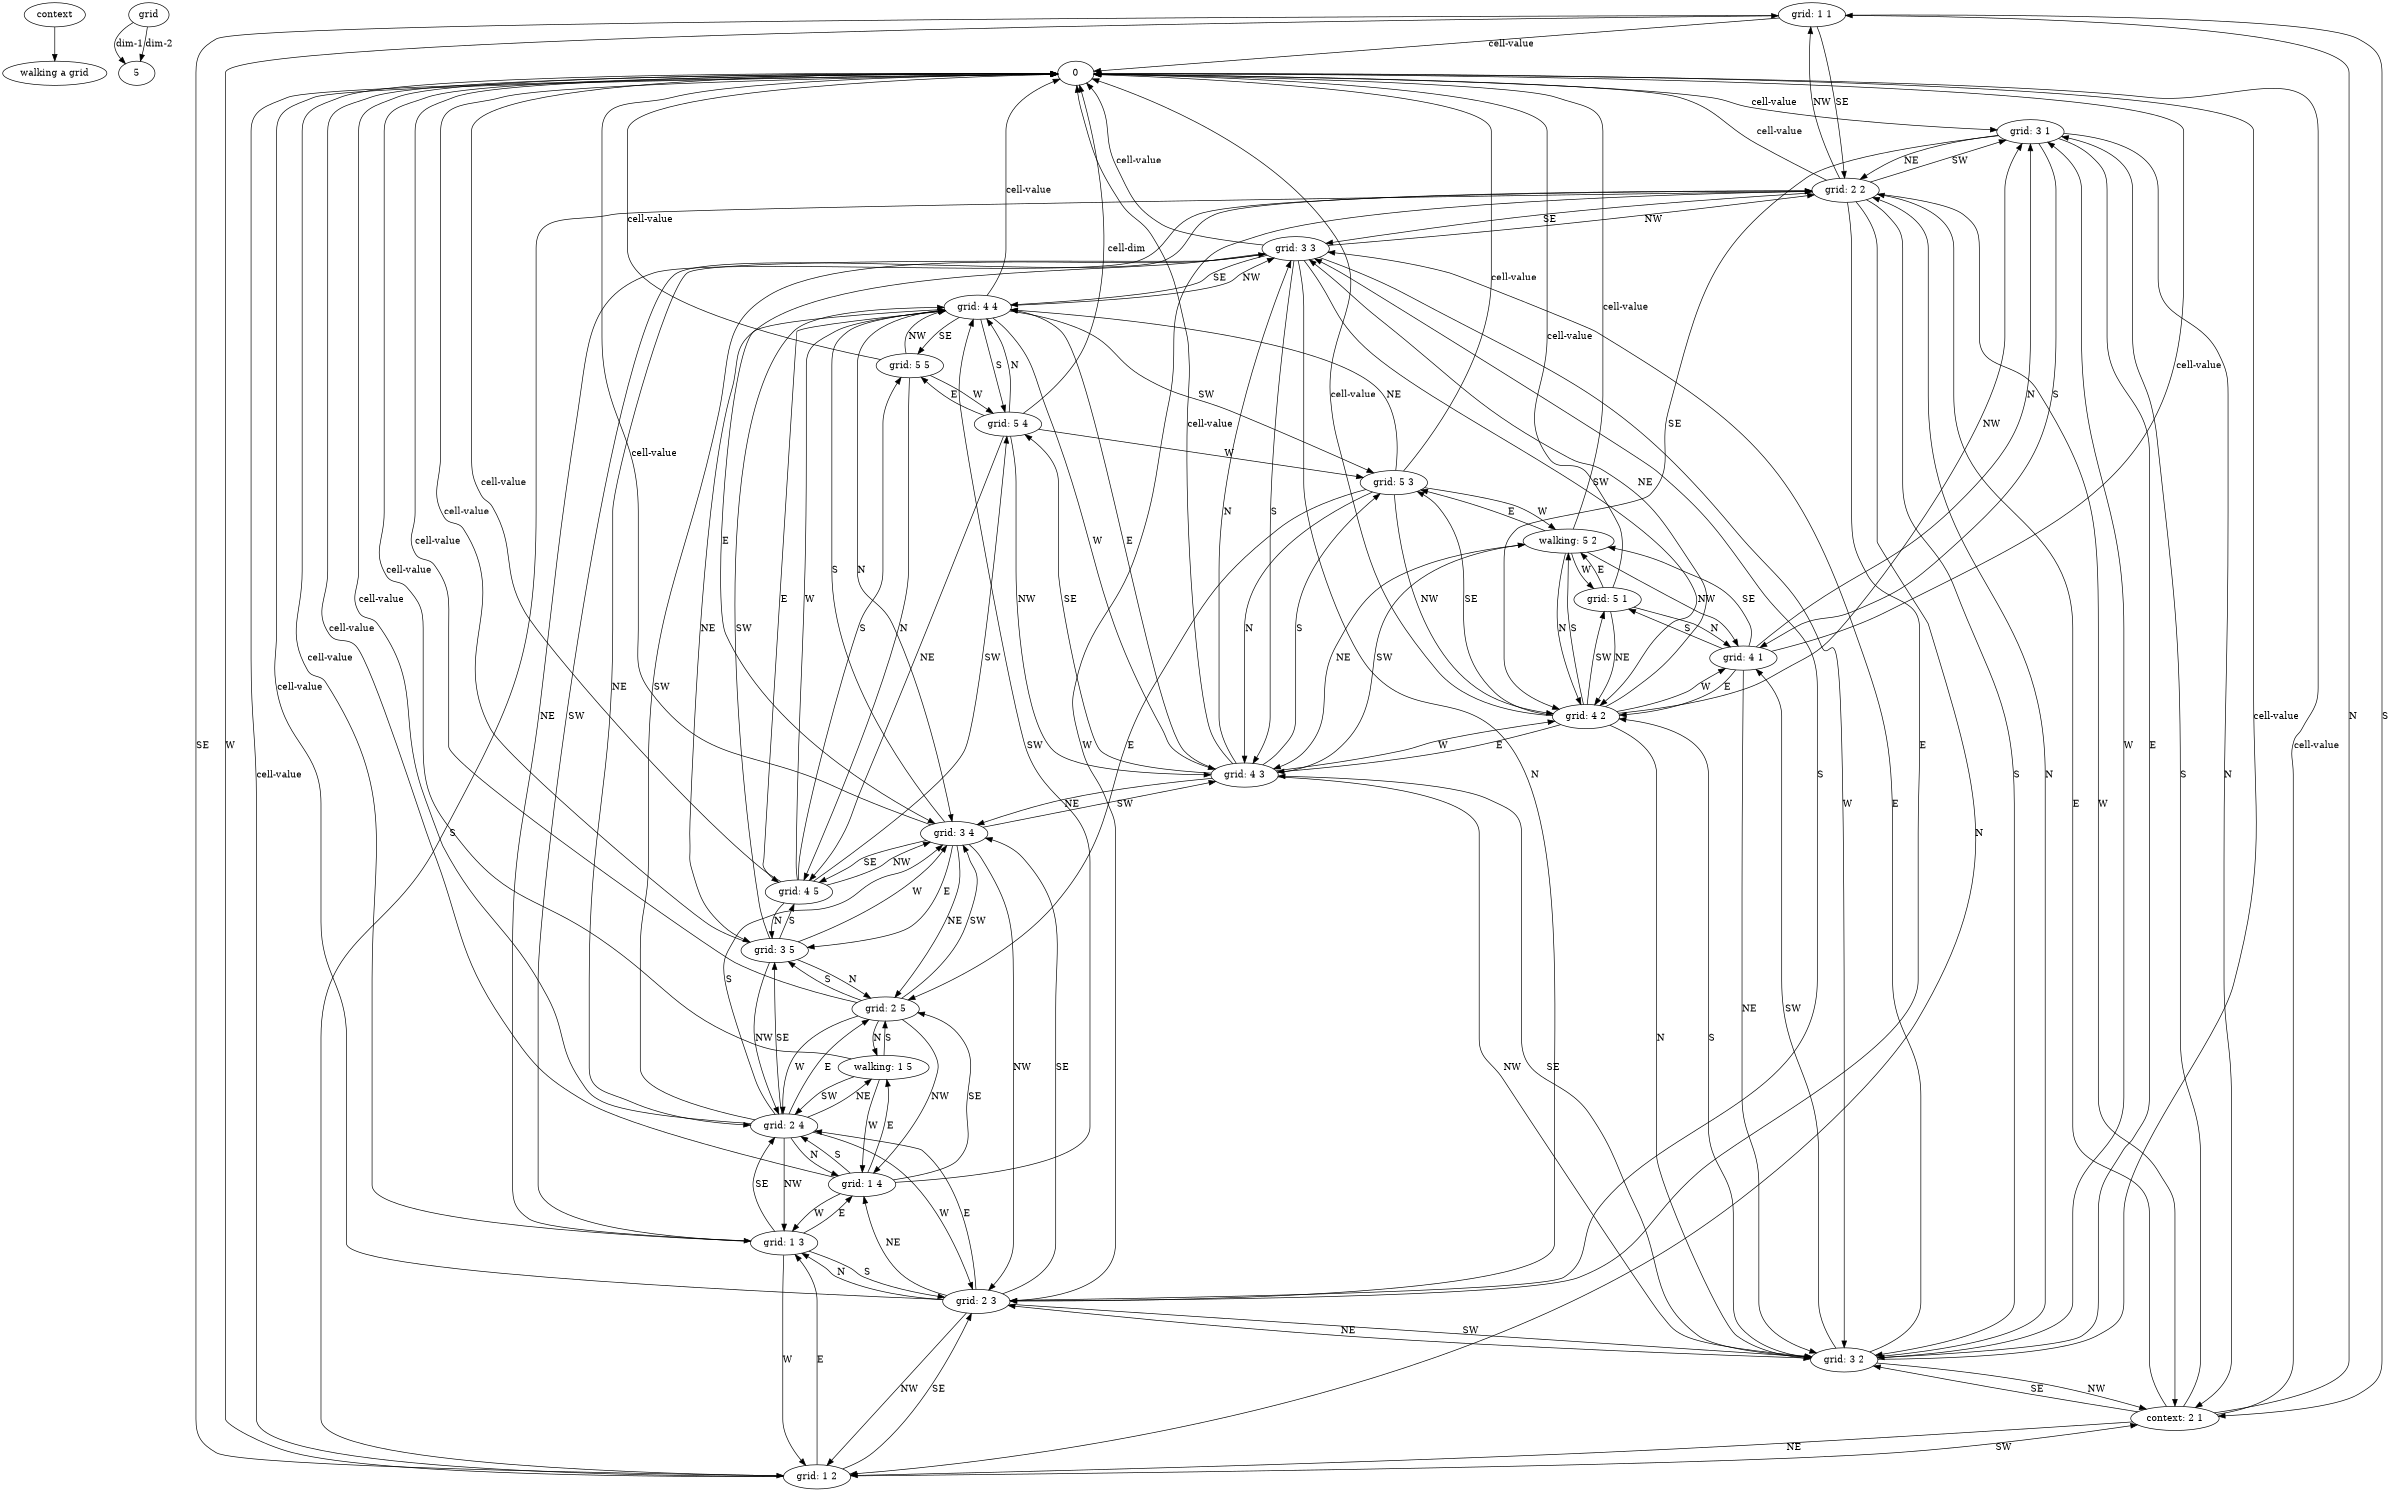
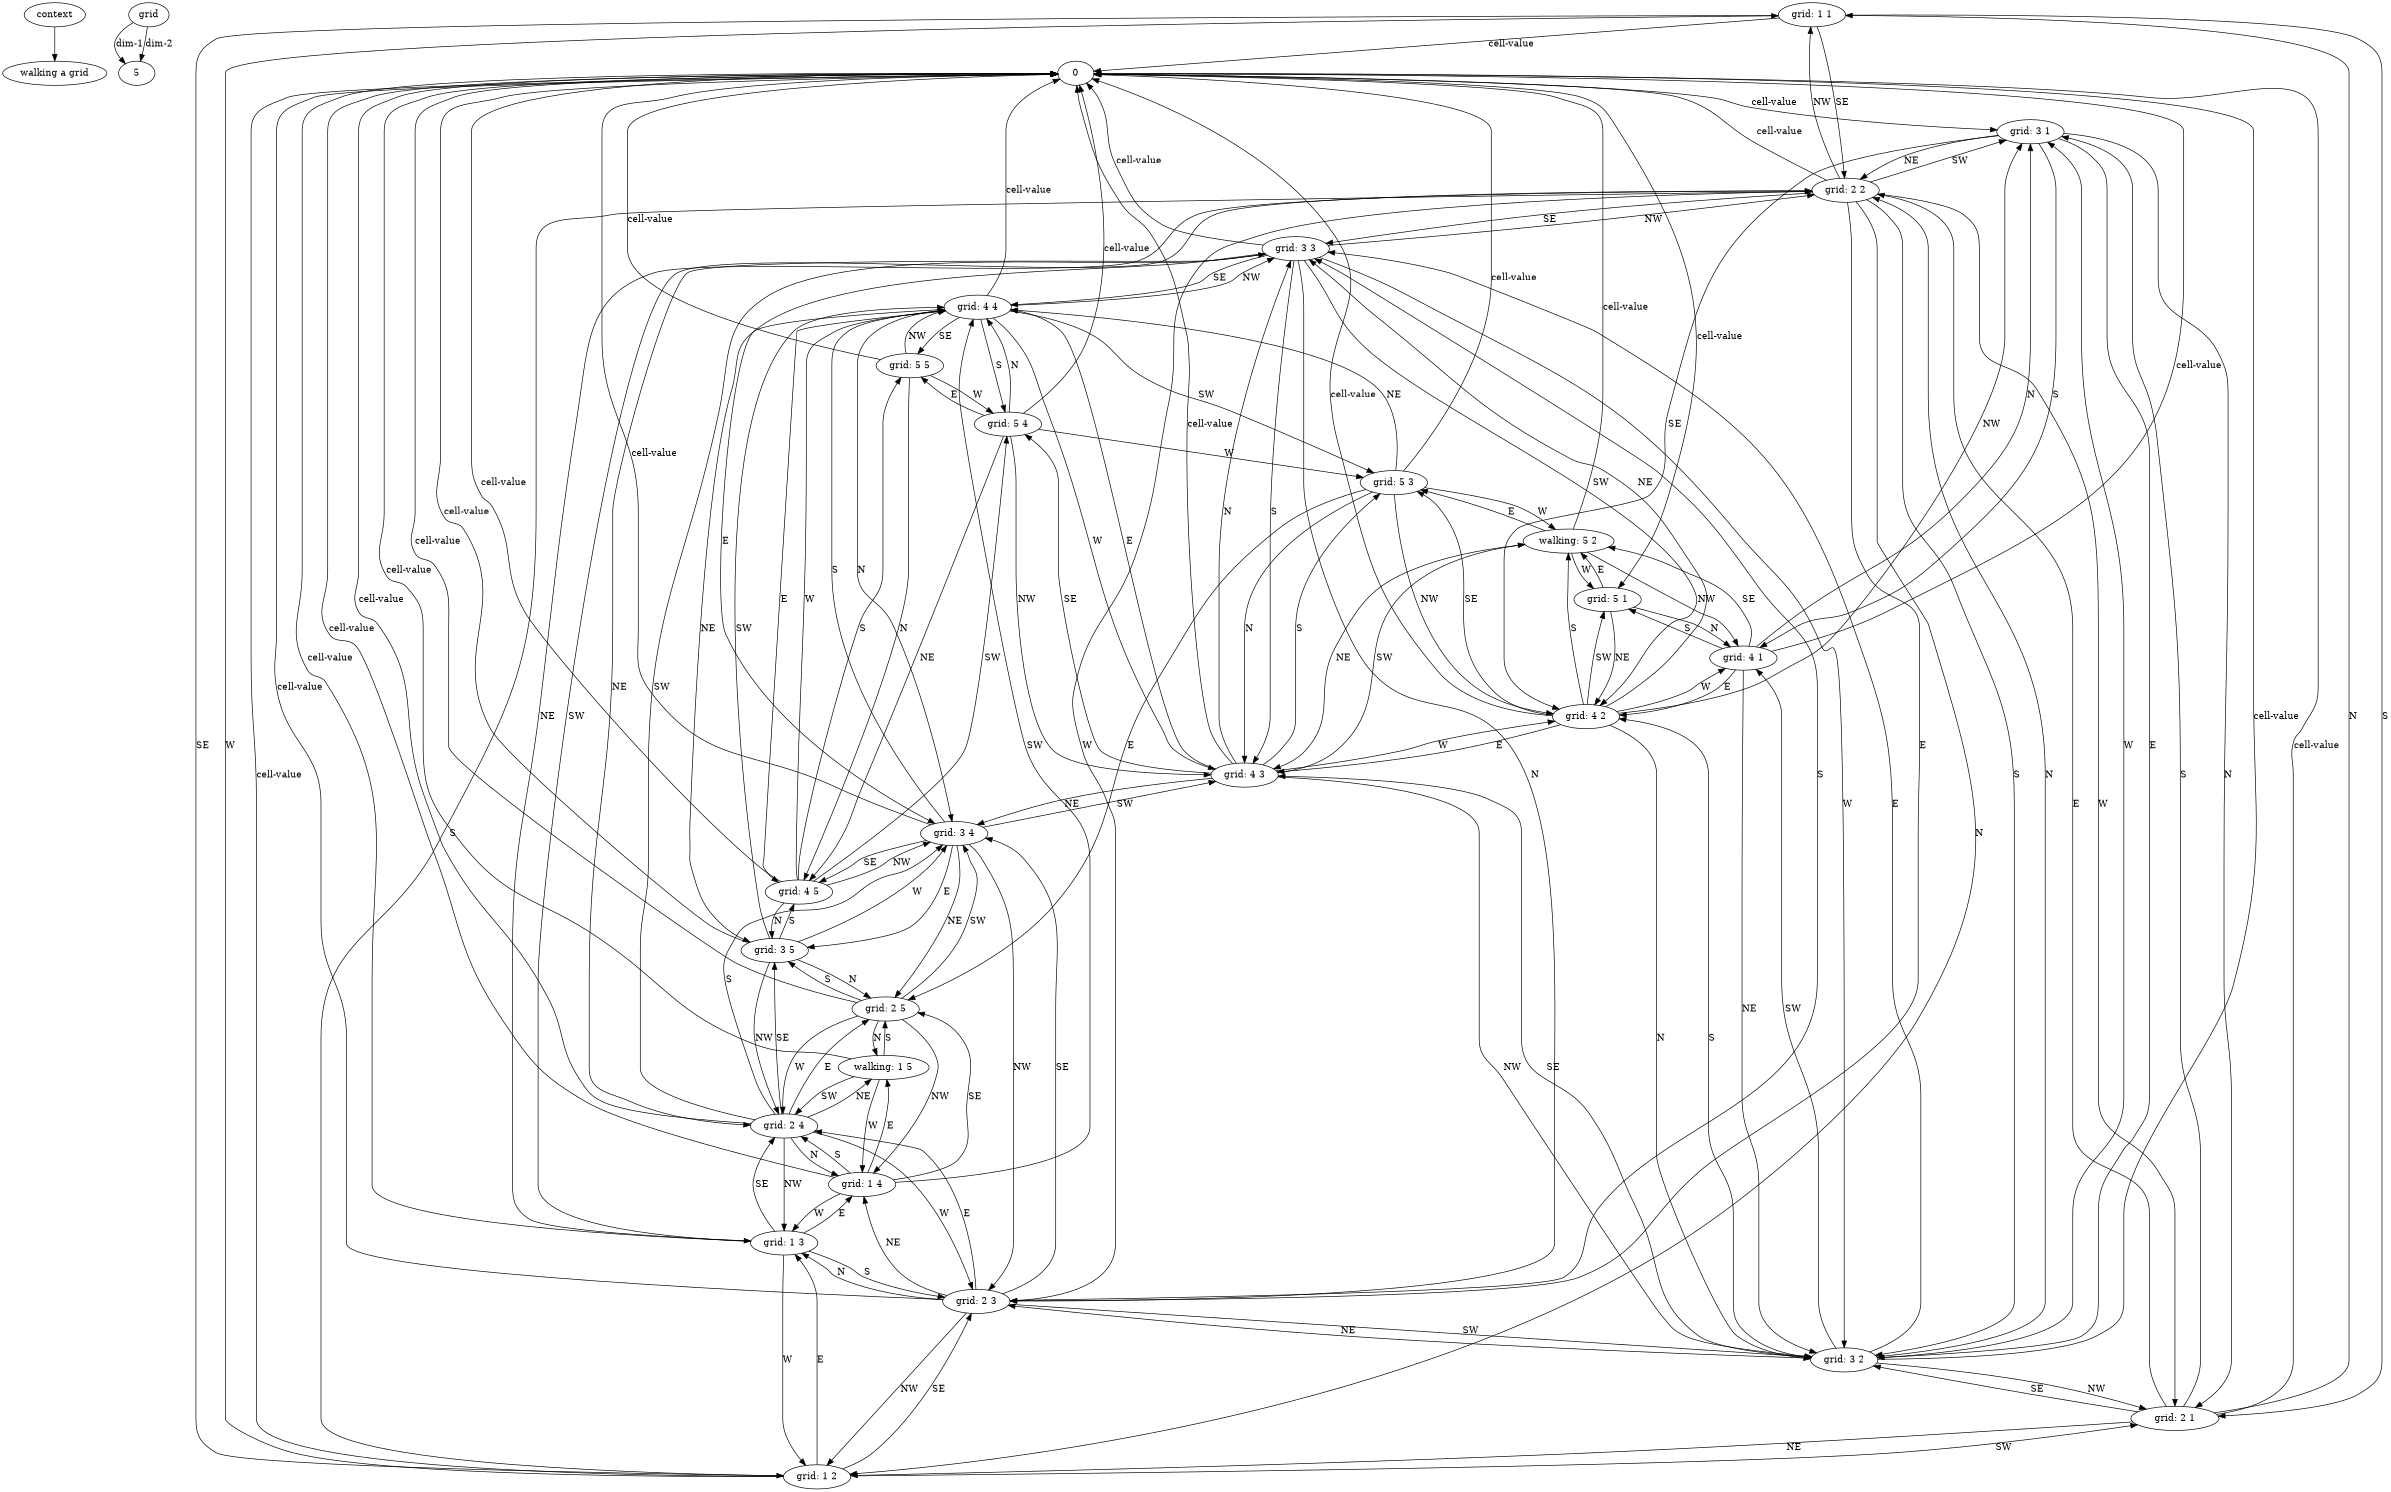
  digraph {
    edge [arrowhead=normal]
    context
    "walking a grid"
    grid
    5
    "grid: 1 1"
    0
    "grid: 1 2"
    "grid: 2 2"
-   "grid: 2 1" [label="context: 2 1"]
+   "grid: 2 1"
    "grid: 3 1"
    "grid: 1 3"
    "grid: 2 3"
    "grid: 3 2"
    "grid: 3 3"
    "grid: 1 4"
    "grid: 2 4"
    "grid: 3 4"
    "grid: 4 2"
    "grid: 4 1"
    "grid: 4 3"
    "grid: 4 4"
    n22 [label="walking: 1 5"]
    "grid: 2 5"
    "grid: 3 5"
    "grid: 4 5"
    n26 [label="walking: 5 2"]
    "grid: 5 1"
    "grid: 5 3"
    "grid: 5 4"
    "grid: 5 5"
    context -> "walking a grid" [arrowhead=""]
    grid -> 5 [label="dim-1"]
    grid -> 5 [label="dim-2"]
    "grid: 1 1" -> 0 [label="cell-value"]
    "grid: 1 1" -> "grid: 1 2" [label=SE]
    "grid: 1 1" -> "grid: 2 2" [label=SE]
    "grid: 1 1" -> "grid: 2 1" [label=S]
    0 -> "grid: 3 1" [label="cell-value"]
    "grid: 1 2" -> "grid: 1 1" [label=W]
    "grid: 1 2" -> 0 [label="cell-value"]
    "grid: 1 2" -> "grid: 2 2" [label=S]
    "grid: 1 2" -> "grid: 2 1" [label=SW]
    "grid: 1 2" -> "grid: 1 3" [label=E]
    "grid: 1 2" -> "grid: 2 3" [label=SE]
    "grid: 2 2" -> "grid: 1 1" [label=NW]
    "grid: 2 2" -> 0 [label="cell-value"]
    "grid: 2 2" -> "grid: 1 2" [label=N]
    "grid: 2 2" -> "grid: 2 1" [label=W]
    "grid: 2 2" -> "grid: 3 1" [label=SW]
    "grid: 2 2" -> "grid: 1 3" [label=NE]
    "grid: 2 2" -> "grid: 2 3" [label=E]
    "grid: 2 2" -> "grid: 3 2" [label=S]
    "grid: 2 2" -> "grid: 3 3" [label=SE]
    "grid: 2 1" -> "grid: 1 1" [label=N]
    "grid: 2 1" -> 0 [label="cell-value"]
    "grid: 2 1" -> "grid: 1 2" [label=NE]
    "grid: 2 1" -> "grid: 2 2" [label=E]
    "grid: 2 1" -> "grid: 3 1" [label=S]
    "grid: 2 1" -> "grid: 3 2" [label=SE]
    "grid: 3 1" -> "grid: 2 2" [label=NE]
    "grid: 3 1" -> "grid: 2 1" [label=N]
    "grid: 3 1" -> "grid: 3 2" [label=E]
    "grid: 3 1" -> "grid: 4 2" [label=SE]
    "grid: 3 1" -> "grid: 4 1" [label=S]
    "grid: 1 3" -> 0 [label="cell-value"]
    "grid: 1 3" -> "grid: 1 2" [label=W]
    "grid: 1 3" -> "grid: 2 2" [label=SW]
    "grid: 1 3" -> "grid: 2 3" [label=S]
    "grid: 1 3" -> "grid: 1 4" [label=E]
    "grid: 1 3" -> "grid: 2 4" [label=SE]
    "grid: 2 3" -> 0 [label="cell-value"]
    "grid: 2 3" -> "grid: 1 2" [label=NW]
    "grid: 2 3" -> "grid: 2 2" [label=W]
    "grid: 2 3" -> "grid: 1 3" [label=N]
    "grid: 2 3" -> "grid: 3 2" [label=SW]
    "grid: 2 3" -> "grid: 3 3" [label=S]
    "grid: 2 3" -> "grid: 1 4" [label=NE]
    "grid: 2 3" -> "grid: 2 4" [label=E]
    "grid: 2 3" -> "grid: 3 4" [label=SE]
    "grid: 3 2" -> 0 [label="cell-value"]
    "grid: 3 2" -> "grid: 2 2" [label=N]
    "grid: 3 2" -> "grid: 2 1" [label=NW]
    "grid: 3 2" -> "grid: 3 1" [label=W]
    "grid: 3 2" -> "grid: 2 3" [label=NE]
    "grid: 3 2" -> "grid: 3 3" [label=E]
    "grid: 3 2" -> "grid: 4 2" [label=S]
    "grid: 3 2" -> "grid: 4 1" [label=SW]
    "grid: 3 2" -> "grid: 4 3" [label=SE]
    "grid: 3 3" -> 0 [label="cell-value"]
    "grid: 3 3" -> "grid: 2 2" [label=NW]
    "grid: 3 3" -> "grid: 2 3" [label=N]
    "grid: 3 3" -> "grid: 3 2" [label=W]
    "grid: 3 3" -> "grid: 2 4" [label=NE]
    "grid: 3 3" -> "grid: 3 4" [label=E]
    "grid: 3 3" -> "grid: 4 2" [label=SW]
    "grid: 3 3" -> "grid: 4 3" [label=S]
    "grid: 3 3" -> "grid: 4 4" [label=SE]
    "grid: 1 4" -> 0 [label="cell-value"]
    "grid: 1 4" -> "grid: 1 3" [label=W]
    "grid: 1 4" -> "grid: 2 4" [label=S]
    "grid: 1 4" -> "grid: 4 4" [label=SW]
    "grid: 1 4" -> n22 [label=E]
    "grid: 1 4" -> "grid: 2 5" [label=SE]
    "grid: 2 4" -> 0 [label="cell-value"]
    "grid: 2 4" -> "grid: 1 3" [label=NW]
    "grid: 2 4" -> "grid: 2 3" [label=W]
    "grid: 2 4" -> "grid: 3 3" [label=SW]
    "grid: 2 4" -> "grid: 1 4" [label=N]
    "grid: 2 4" -> "grid: 3 4" [label=S]
    "grid: 2 4" -> n22 [label=NE]
    "grid: 2 4" -> "grid: 2 5" [label=E]
    "grid: 2 4" -> "grid: 3 5" [label=SE]
    "grid: 3 4" -> 0 [label="cell-value"]
    "grid: 3 4" -> "grid: 2 3" [label=NW]
    "grid: 3 4" -> "grid: 4 3" [label=SW]
    "grid: 3 4" -> "grid: 4 4" [label=S]
    "grid: 3 4" -> "grid: 2 5" [label=NE]
    "grid: 3 4" -> "grid: 3 5" [label=E]
    "grid: 3 4" -> "grid: 4 5" [label=SE]
    "grid: 4 2" -> 0 [label="cell-value"]
    "grid: 4 2" -> "grid: 3 1" [label=NW]
    "grid: 4 2" -> "grid: 3 2" [label=N]
    "grid: 4 2" -> "grid: 3 3" [label=NE]
    "grid: 4 2" -> "grid: 4 1" [label=W]
    "grid: 4 2" -> "grid: 4 3" [label=E]
    "grid: 4 2" -> n26 [label=S]
    "grid: 4 2" -> "grid: 5 1" [label=SW]
    "grid: 4 2" -> "grid: 5 3" [label=SE]
    "grid: 4 1" -> 0 [label="cell-value"]
    "grid: 4 1" -> "grid: 3 1" [label=N]
    "grid: 4 1" -> "grid: 3 2" [label=NE]
    "grid: 4 1" -> "grid: 4 2" [label=E]
    "grid: 4 1" -> n26 [label=SE]
    "grid: 4 1" -> "grid: 5 1" [label=S]
    "grid: 4 3" -> 0 [label="cell-value"]
    "grid: 4 3" -> "grid: 3 2" [label=NW]
    "grid: 4 3" -> "grid: 3 3" [label=N]
    "grid: 4 3" -> "grid: 3 4" [label=NE]
    "grid: 4 3" -> "grid: 4 2" [label=W]
    "grid: 4 3" -> "grid: 4 4" [label=E]
    "grid: 4 3" -> n26 [label=SW]
    "grid: 4 3" -> "grid: 5 3" [label=S]
    "grid: 4 3" -> "grid: 5 4" [label=SE]
    "grid: 4 4" -> 0 [label="cell-value"]
    "grid: 4 4" -> "grid: 3 3" [label=NW]
    "grid: 4 4" -> "grid: 3 4" [label=N]
    "grid: 4 4" -> "grid: 4 3" [label=W]
    "grid: 4 4" -> "grid: 3 5" [label=NE]
    "grid: 4 4" -> "grid: 4 5" [label=E]
    "grid: 4 4" -> "grid: 5 3" [label=SW]
    "grid: 4 4" -> "grid: 5 4" [label=S]
    "grid: 4 4" -> "grid: 5 5" [label=SE]
    n22 -> 0 [label="cell-value"]
    n22 -> "grid: 1 4" [label=W]
    n22 -> "grid: 2 4" [label=SW]
    n22 -> "grid: 2 5" [label=S]
    "grid: 2 5" -> 0 [label="cell-value"]
    "grid: 2 5" -> "grid: 1 4" [label=NW]
    "grid: 2 5" -> "grid: 2 4" [label=W]
    "grid: 2 5" -> "grid: 3 4" [label=SW]
    "grid: 2 5" -> n22 [label=N]
    "grid: 2 5" -> "grid: 3 5" [label=S]
    "grid: 3 5" -> 0 [label="cell-value"]
    "grid: 3 5" -> "grid: 2 4" [label=NW]
    "grid: 3 5" -> "grid: 3 4" [label=W]
    "grid: 3 5" -> "grid: 4 4" [label=SW]
    "grid: 3 5" -> "grid: 2 5" [label=N]
    "grid: 3 5" -> "grid: 4 5" [label=S]
    "grid: 4 5" -> 0 [label="cell-value"]
    "grid: 4 5" -> "grid: 3 4" [label=NW]
    "grid: 4 5" -> "grid: 4 4" [label=W]
    "grid: 4 5" -> "grid: 3 5" [label=N]
    "grid: 4 5" -> "grid: 5 4" [label=SW]
    "grid: 4 5" -> "grid: 5 5" [label=S]
    n26 -> 0 [label="cell-value"]
-   n26 -> "grid: 4 2" [label=N]
    n26 -> "grid: 4 1" [label=NW]
    n26 -> "grid: 4 3" [label=NE]
    n26 -> "grid: 5 1" [label=W]
    n26 -> "grid: 5 3" [label=E]
-   "grid: 5 1" -> 0 [label="cell-value"]
+   0 -> "grid: 5 1" [label="cell-value"]
    "grid: 5 1" -> "grid: 4 2" [label=NE]
    "grid: 5 1" -> "grid: 4 1" [label=N]
    "grid: 5 1" -> n26 [label=E]
    "grid: 5 3" -> 0 [label="cell-value"]
    "grid: 5 3" -> "grid: 4 2" [label=NW]
    "grid: 5 3" -> "grid: 4 3" [label=N]
    "grid: 5 3" -> "grid: 4 4" [label=NE]
    "grid: 5 3" -> "grid: 2 5" [label=E]
    "grid: 5 3" -> n26 [label=W]
-   "grid: 5 4" -> 0 [label="cell-dim"]
+   "grid: 5 4" -> 0 [label="cell-value"]
    "grid: 5 4" -> "grid: 4 3" [label=NW]
    "grid: 5 4" -> "grid: 4 4" [label=N]
    "grid: 5 4" -> "grid: 4 5" [label=NE]
    "grid: 5 4" -> "grid: 5 3" [label=W]
    "grid: 5 4" -> "grid: 5 5" [label=E]
    "grid: 5 5" -> 0 [label="cell-value"]
    "grid: 5 5" -> "grid: 4 4" [label=NW]
    "grid: 5 5" -> "grid: 4 5" [label=N]
    "grid: 5 5" -> "grid: 5 4" [label=W]
  }
